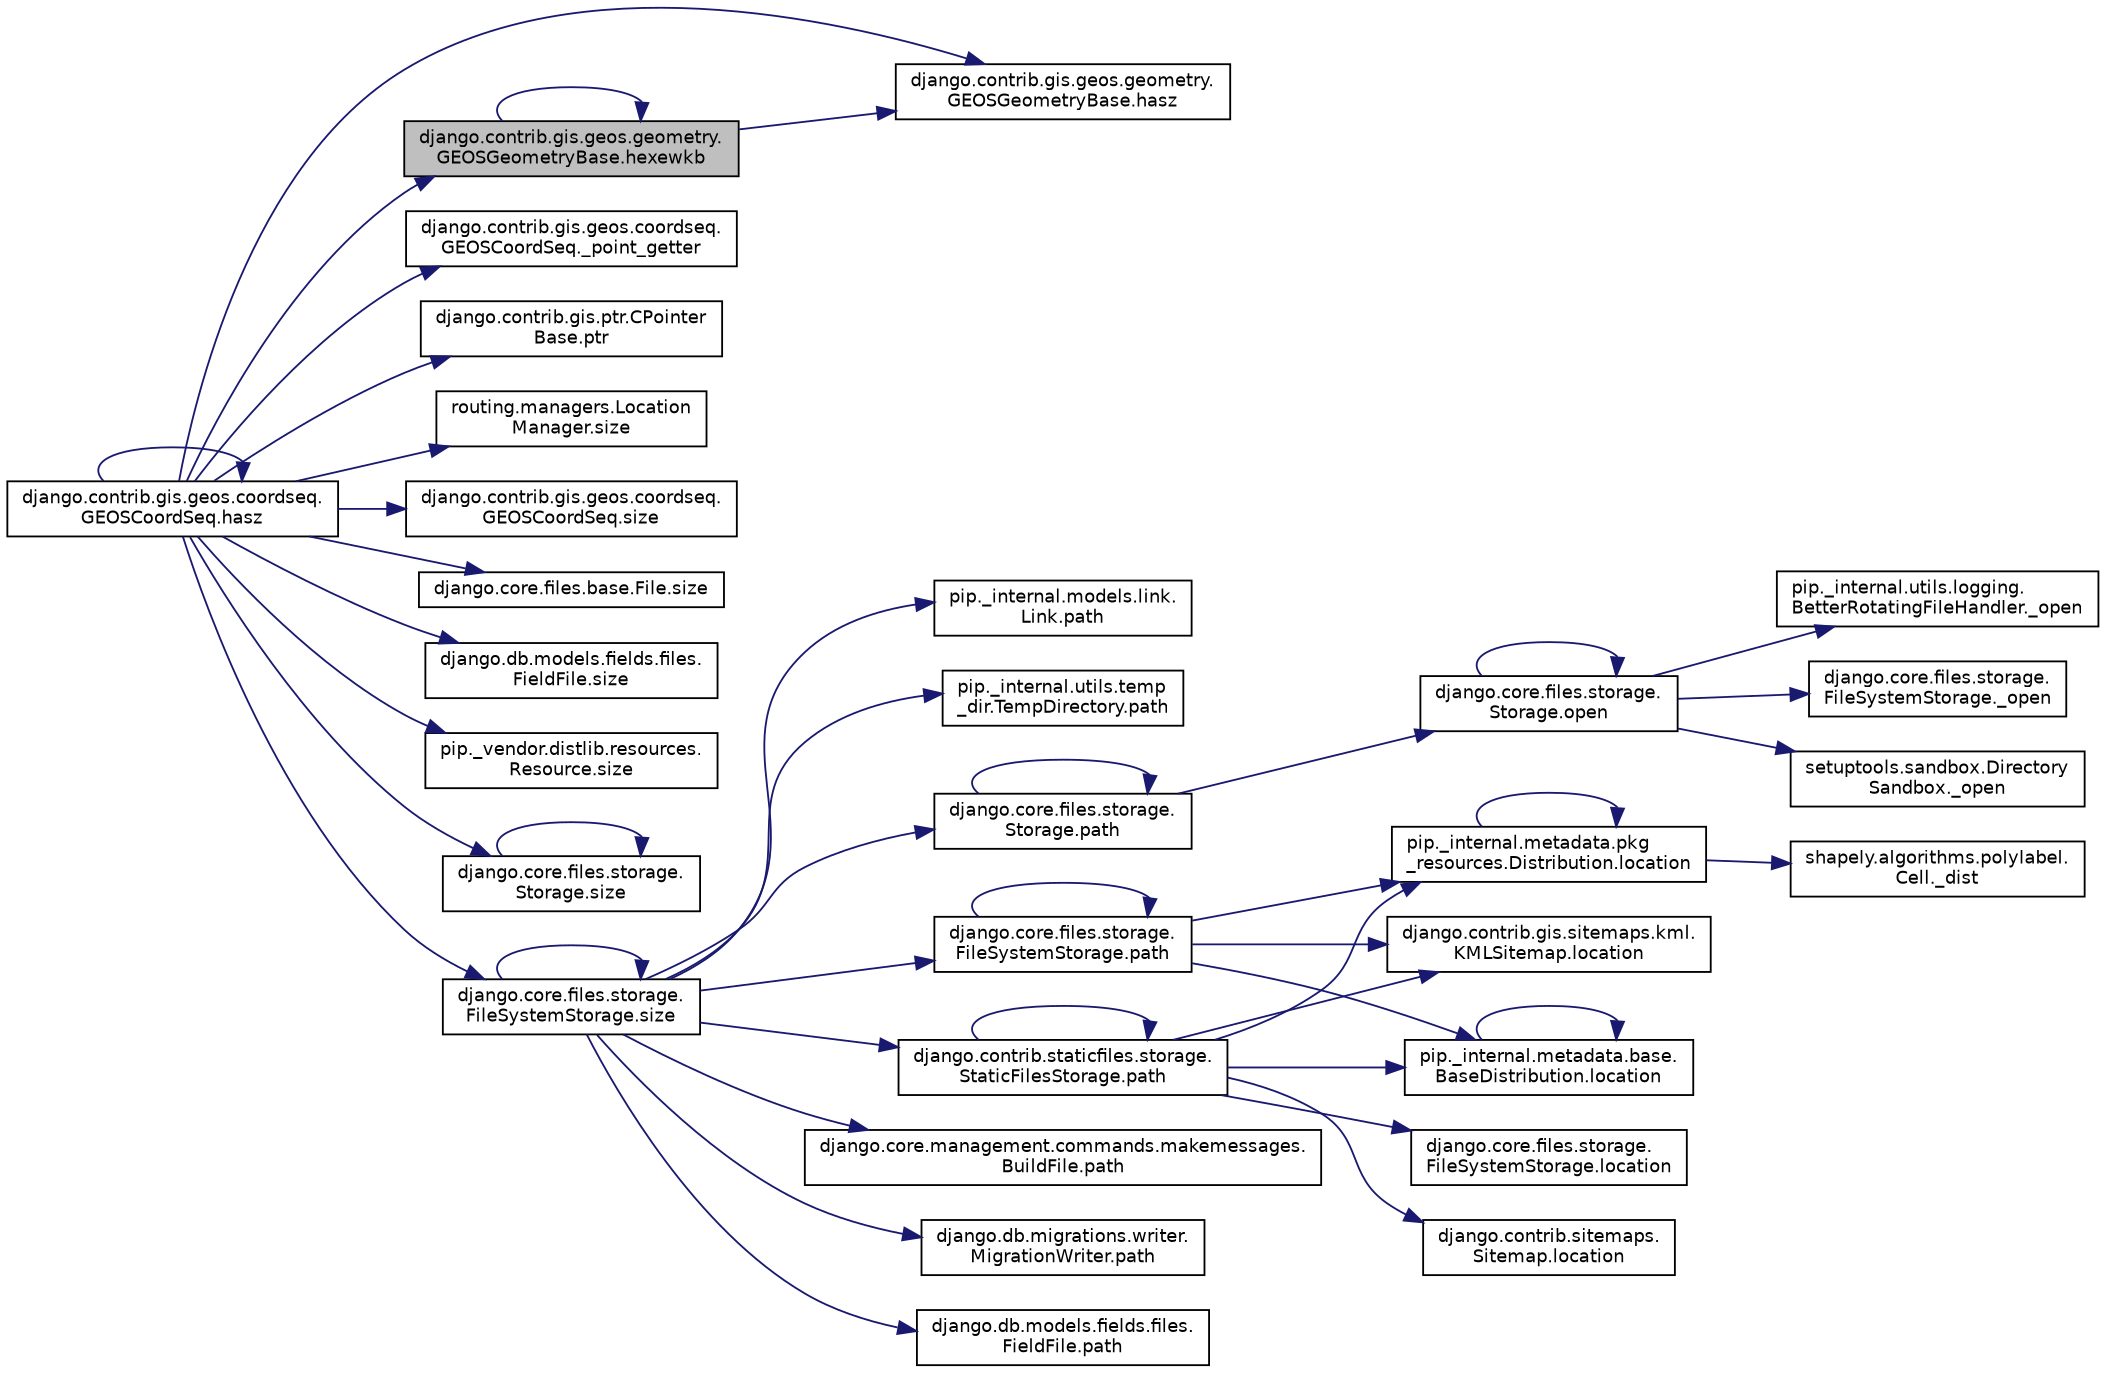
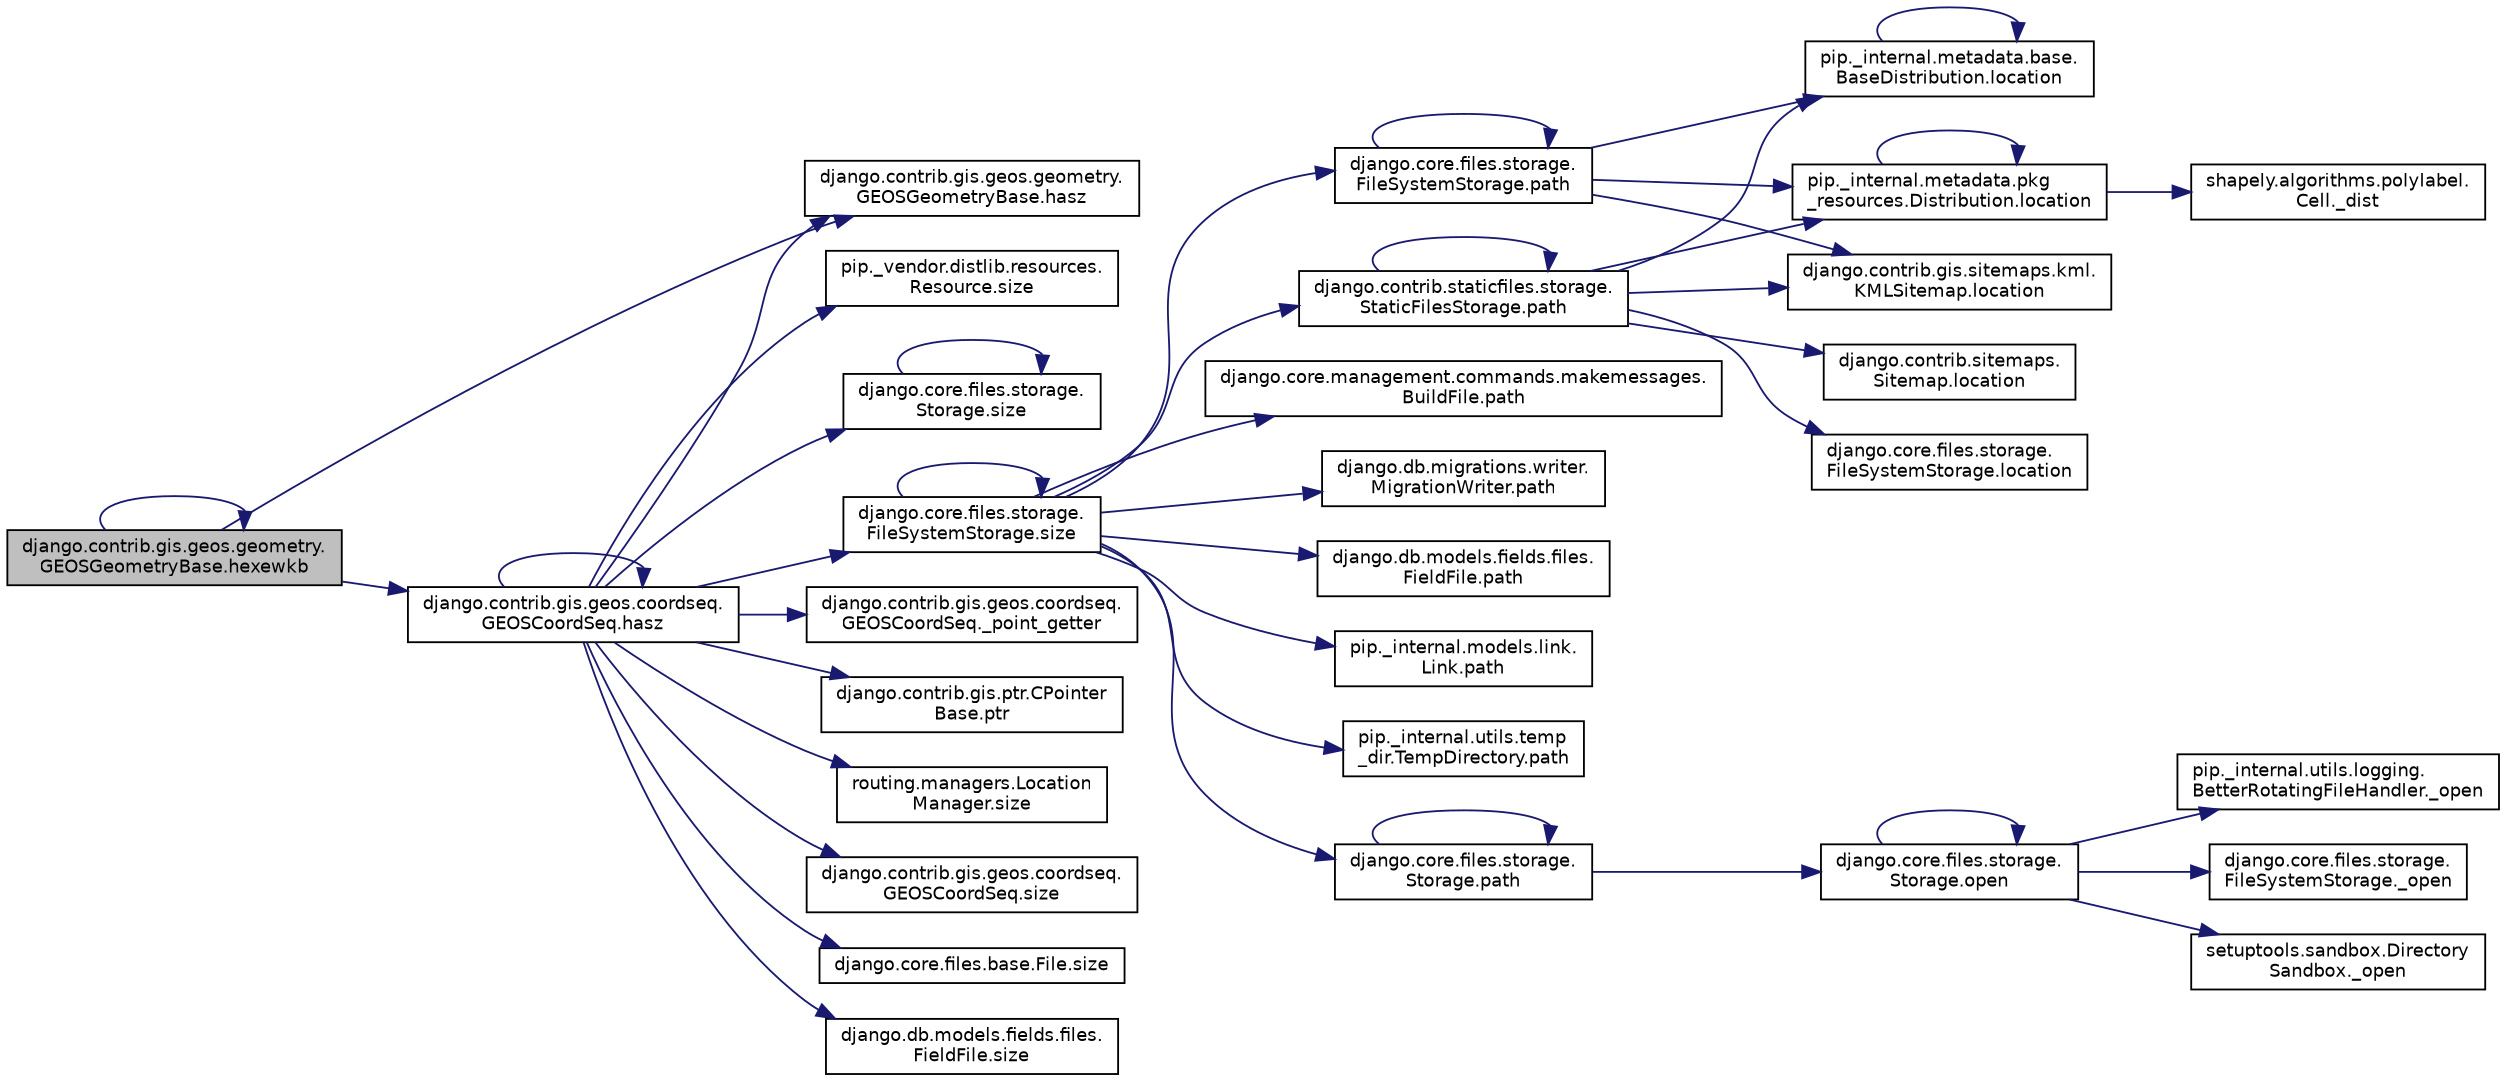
  digraph {
    fontname="DejaVu Sans"
    rankdir=LR
    node [color=black fillcolor=white fontname="DejaVu Sans" fontsize=10 shape=record style=filled]
    edge [color=midnightblue fontname="DejaVu Sans" fontsize=10 labelfontname=Helvetica labelfontsize=10 style=solid]
    n1 [fillcolor=grey75 fontcolor=black height=0.2 label="django.contrib.gis.geos.geometry.\lGEOSGeometryBase.hexewkb" width=0.4]
    n2 [height=0.2 label="django.contrib.gis.geos.coordseq.\lGEOSCoordSeq.hasz" width=0.4]
    n3 [height=0.2 label="django.contrib.gis.geos.geometry.\lGEOSGeometryBase.hasz" width=0.4]
    n4 [height=0.2 label="django.contrib.gis.geos.coordseq.\lGEOSCoordSeq._point_getter" width=0.4]
    n5 [height=0.2 label="django.contrib.gis.ptr.CPointer\lBase.ptr" width=0.4]
    n6 [height=0.2 label="routing.managers.Location\lManager.size" width=0.4]
    n7 [height=0.2 label="django.contrib.gis.geos.coordseq.\lGEOSCoordSeq.size" width=0.4]
    n8 [height=0.2 label="django.core.files.base.File.size" width=0.4]
    n9 [height=0.2 label="django.db.models.fields.files.\lFieldFile.size" width=0.4]
    n10 [height=0.2 label="pip._vendor.distlib.resources.\lResource.size" width=0.4]
    n11 [height=0.2 label="django.core.files.storage.\lStorage.size" width=0.4]
    n12 [height=0.2 label="django.core.files.storage.\lFileSystemStorage.size" width=0.4]
    n13 [height=0.2 label="django.core.files.storage.\lFileSystemStorage.path" width=0.4]
    n14 [height=0.2 label="django.core.management.commands.makemessages.\lBuildFile.path" width=0.4]
    n15 [height=0.2 label="django.db.migrations.writer.\lMigrationWriter.path" width=0.4]
    n16 [height=0.2 label="django.db.models.fields.files.\lFieldFile.path" width=0.4]
    n17 [height=0.2 label="pip._internal.models.link.\lLink.path" width=0.4]
    n18 [height=0.2 label="pip._internal.utils.temp\l_dir.TempDirectory.path" width=0.4]
    n19 [height=0.2 label="django.contrib.staticfiles.storage.\lStaticFilesStorage.path" width=0.4]
    n20 [height=0.2 label="django.core.files.storage.\lStorage.path" width=0.4]
    n21 [height=0.2 label="pip._internal.metadata.base.\lBaseDistribution.location" width=0.4]
    n22 [height=0.2 label="pip._internal.metadata.pkg\l_resources.Distribution.location" width=0.4]
    n23 [height=0.2 label="django.contrib.gis.sitemaps.kml.\lKMLSitemap.location" width=0.4]
    n24 [height=0.2 label="django.contrib.sitemaps.\lSitemap.location" width=0.4]
    n25 [height=0.2 label="django.core.files.storage.\lFileSystemStorage.location" width=0.4]
    n26 [height=0.2 label="django.core.files.storage.\lStorage.open" width=0.4]
    n27 [height=0.2 label="shapely.algorithms.polylabel.\lCell._dist" width=0.4]
    n28 [height=0.2 label="pip._internal.utils.logging.\lBetterRotatingFileHandler._open" width=0.4]
    n29 [height=0.2 label="django.core.files.storage.\lFileSystemStorage._open" width=0.4]
    n30 [height=0.2 label="setuptools.sandbox.Directory\lSandbox._open" width=0.4]
    n1 -> n1
-   n2 -> n1
+   n1 -> n2
    n1 -> n3
    n2 -> n2
    n2 -> n3
    n2 -> n4
    n2 -> n5
    n2 -> n6
    n2 -> n7
    n2 -> n8
    n2 -> n9
    n2 -> n10
    n2 -> n11
    n2 -> n12
    n11 -> n11
    n12 -> n12
    n12 -> n13
    n12 -> n14
    n12 -> n15
    n12 -> n16
    n12 -> n17
    n12 -> n18
    n12 -> n19
    n12 -> n20
    n13 -> n13
    n13 -> n21
    n13 -> n22
    n13 -> n23
    n19 -> n19
    n19 -> n21
    n19 -> n22
    n19 -> n23
    n19 -> n24
    n19 -> n25
    n20 -> n20
    n20 -> n26
    n21 -> n21
    n22 -> n22
    n22 -> n27
    n26 -> n26
    n26 -> n28
    n26 -> n29
    n26 -> n30
  }
